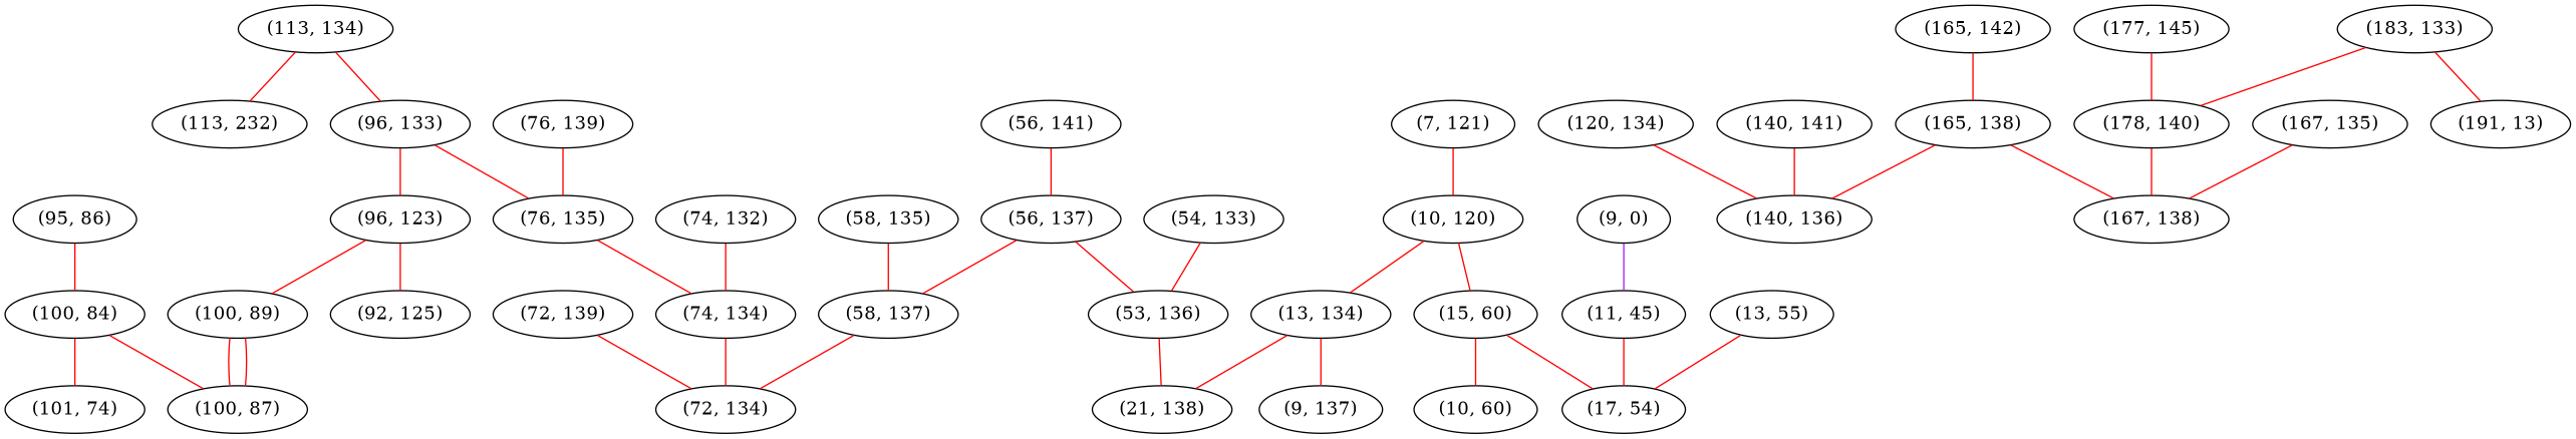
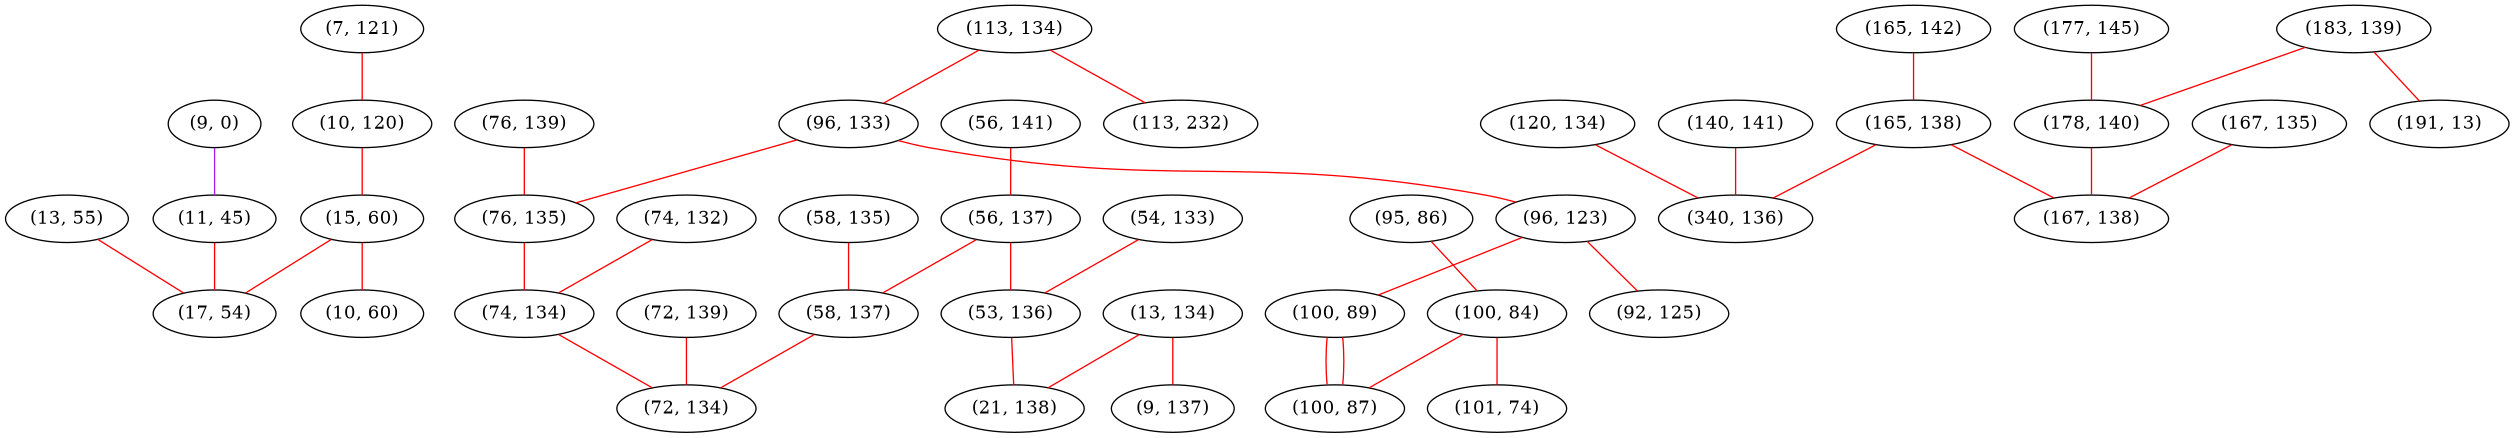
  graph {
    edge [color=red weight=1]
    n1 [label="(17, 54)"]
    "(13, 55)"
    "(113, 134)"
    "(96, 133)"
    n5 [label="(113, 232)"]
    "(120, 134)"
-   "(140, 136)"
+   "(140, 136)" [label="(340, 136)"]
    "(76, 135)"
    "(96, 123)"
    "(74, 132)"
    "(74, 134)"
    "(72, 134)"
    "(72, 139)"
    "(54, 133)"
    "(53, 136)"
    "(21, 138)"
    "(165, 142)"
    "(165, 138)"
    "(167, 138)"
-   "(183, 133)"
+   "(183, 133)" [label="(183, 139)"]
    "(191, 13)"
    "(178, 140)"
    "(76, 139)"
    "(177, 145)"
    "(140, 141)"
    "(167, 135)"
    "(7, 121)"
    "(10, 120)"
    "(15, 60)"
    "(13, 134)"
    "(10, 60)"
    "(9, 137)"
    "(95, 86)"
    "(100, 84)"
    "(100, 87)"
    "(101, 74)"
    "(56, 141)"
    "(56, 137)"
    "(58, 137)"
    "(100, 89)"
    "(92, 125)"
    n42 [label="(9, 0)"]
    "(11, 45)"
    "(58, 135)"
    "(13, 55)" -- n1
    "(113, 134)" -- "(96, 133)"
    "(113, 134)" -- n5
    "(96, 133)" -- "(76, 135)"
    "(96, 133)" -- "(96, 123)"
    "(120, 134)" -- "(140, 136)"
    "(76, 135)" -- "(74, 134)"
    "(96, 123)" -- "(100, 89)"
    "(96, 123)" -- "(92, 125)"
    "(74, 132)" -- "(74, 134)"
    "(74, 134)" -- "(72, 134)"
    "(72, 139)" -- "(72, 134)"
    "(54, 133)" -- "(53, 136)"
    "(53, 136)" -- "(21, 138)"
    "(165, 142)" -- "(165, 138)"
    "(165, 138)" -- "(140, 136)"
    "(165, 138)" -- "(167, 138)"
    "(183, 133)" -- "(191, 13)"
    "(183, 133)" -- "(178, 140)"
    "(178, 140)" -- "(167, 138)"
    "(76, 139)" -- "(76, 135)"
    "(177, 145)" -- "(178, 140)"
    "(140, 141)" -- "(140, 136)"
    "(167, 135)" -- "(167, 138)"
    "(7, 121)" -- "(10, 120)"
    "(10, 120)" -- "(15, 60)"
-   "(10, 120)" -- "(13, 134)"
    "(15, 60)" -- n1
    "(15, 60)" -- "(10, 60)"
    "(13, 134)" -- "(21, 138)"
    "(13, 134)" -- "(9, 137)"
    "(95, 86)" -- "(100, 84)"
    "(100, 84)" -- "(100, 87)"
    "(100, 84)" -- "(101, 74)"
    "(56, 141)" -- "(56, 137)"
    "(56, 137)" -- "(53, 136)"
    "(56, 137)" -- "(58, 137)"
    "(58, 137)" -- "(72, 134)"
    "(100, 89)" -- "(100, 87)"
    "(100, 89)" -- "(100, 87)"
    n42 -- "(11, 45)" [color=purple weight=4]
    "(11, 45)" -- n1
    "(58, 135)" -- "(58, 137)"
  }
